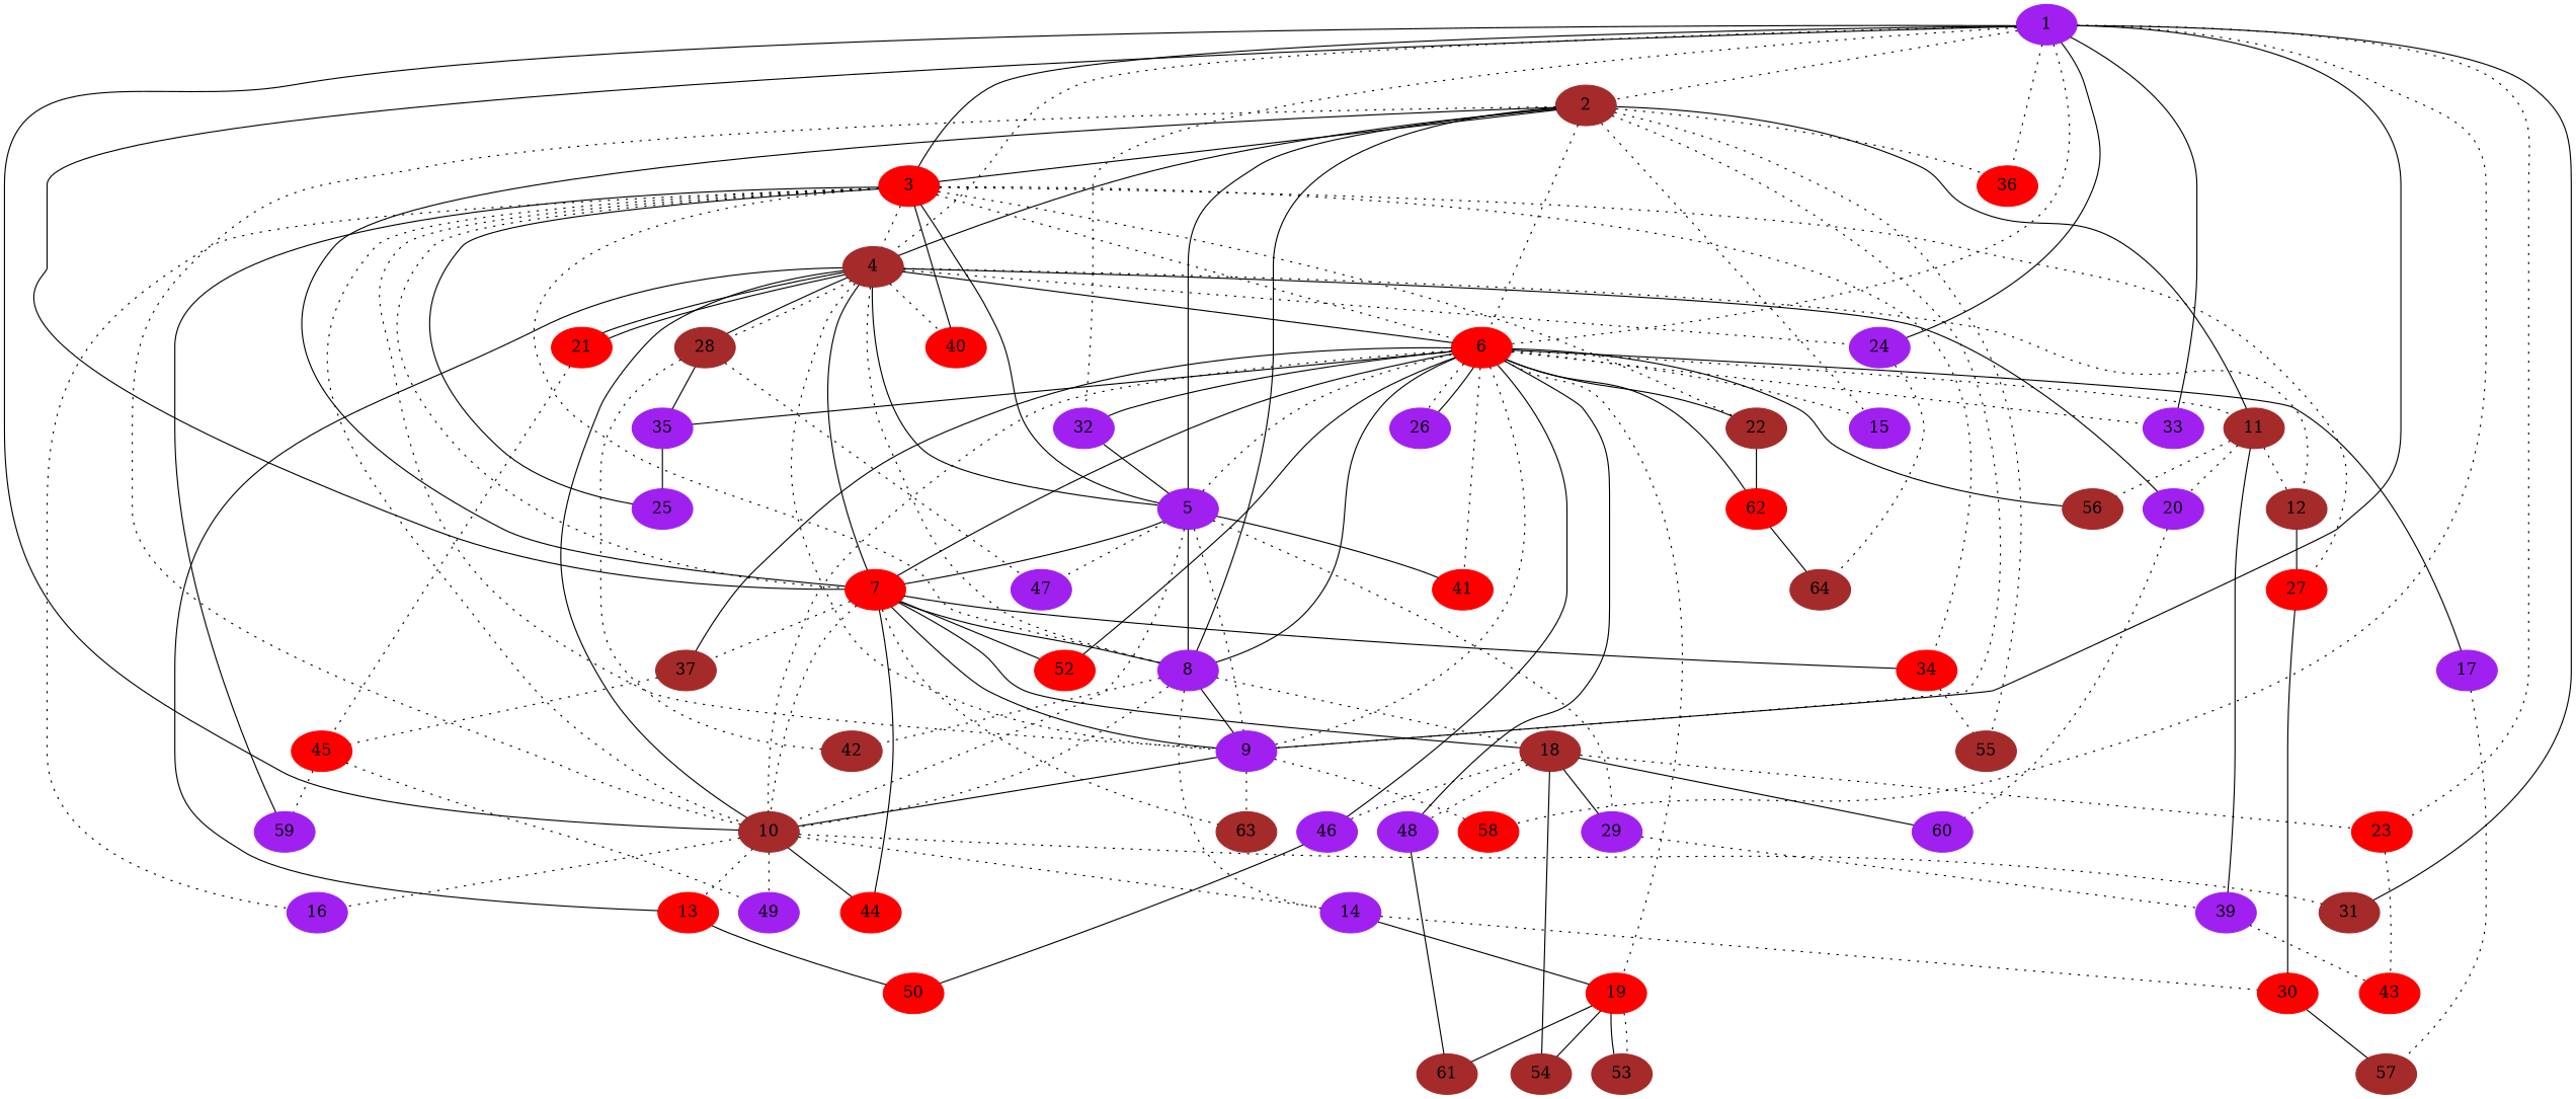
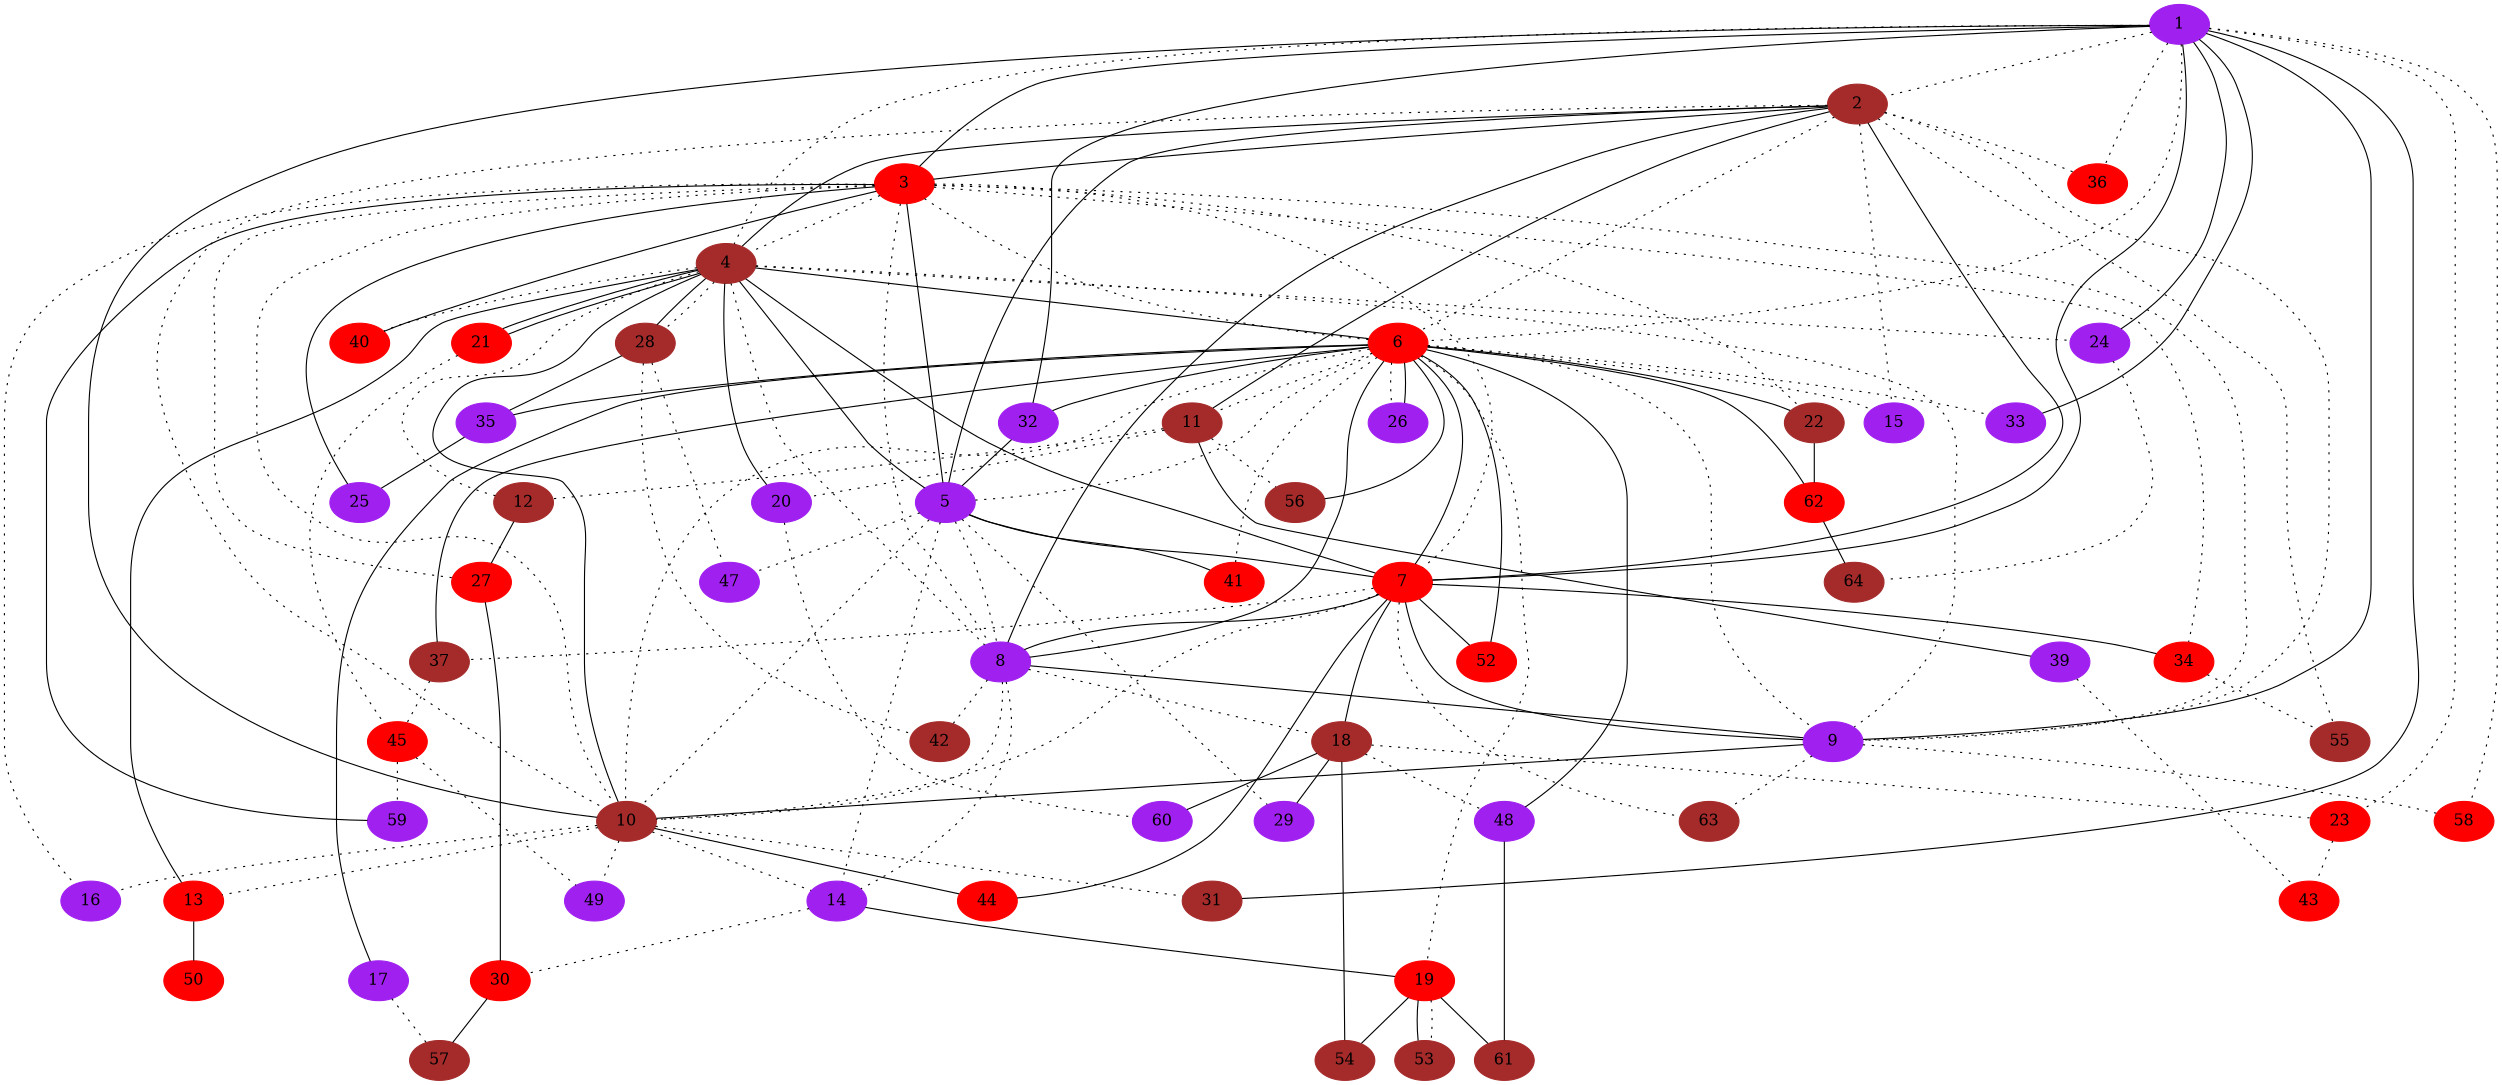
  graph {
    node [color=purple style=filled]
    edge [style=dotted]
    2 [color=brown]
    1
    3 [color=red]
    4 [color=brown]
    6 [color=red]
    7 [color=red]
    9
    10 [color=brown]
    23 [color=red]
    24
    31 [color=brown]
    32
    33
    36 [color=red]
    58 [color=red]
    5
    8
    11 [color=brown]
    15
    55 [color=brown]
    16
    22 [color=brown]
    25
    27 [color=red]
    34 [color=red]
    40 [color=red]
    59
    12 [color=brown]
    13 [color=red]
    20
    21 [color=red]
    28 [color=brown]
    29
    41 [color=red]
    47
    17
    19 [color=red]
    26
    35
    37 [color=brown]
-   46
    48
    52 [color=red]
    56 [color=brown]
    62 [color=red]
    18 [color=brown]
    44 [color=red]
    63 [color=brown]
    14
    42 [color=brown]
    49
    43 [color=red]
    64 [color=brown]
    39
    30 [color=red]
    50 [color=red]
    60
    45 [color=red]
    57 [color=brown]
    54 [color=brown]
    53 [color=brown]
    61 [color=brown]
    2 -- 3 [style=solid]
    2 -- 4 [style=solid]
    2 -- 6
    2 -- 7 [style=solid]
    2 -- 9
    2 -- 10
    2 -- 36
    2 -- 5 [style=solid]
    2 -- 8 [style=solid]
    2 -- 11 [style=solid]
    2 -- 15
    2 -- 55
    1 -- 2
    1 -- 3 [style=solid]
    1 -- 4
    1 -- 6
    1 -- 7 [style=solid]
    1 -- 9 [style=solid]
    1 -- 10 [style=solid]
    1 -- 23
    1 -- 24 [style=solid]
    1 -- 31 [style=solid]
-   1 -- 32
+   1 -- 32 [style=solid]
    1 -- 33 [style=solid]
    1 -- 36
    1 -- 58
    3 -- 4
    3 -- 6
    3 -- 7
    3 -- 9
    3 -- 10
    3 -- 5 [style=solid]
    3 -- 8
    3 -- 16
    3 -- 22
    3 -- 25 [style=solid]
    3 -- 27
    3 -- 34
    3 -- 40 [style=solid]
    3 -- 59 [style=solid]
    4 -- 6 [style=solid]
    4 -- 7 [style=solid]
    4 -- 9
    4 -- 10 [style=solid]
    4 -- 24
    4 -- 5 [style=solid]
    4 -- 8
    4 -- 40
    4 -- 12
    4 -- 13 [style=solid]
    4 -- 20 [style=solid]
    4 -- 21 [style=solid]
    4 -- 21 [style=solid]
    4 -- 28 [style=solid]
    4 -- 28
    6 -- 7 [style=solid]
    6 -- 9
    6 -- 10
    6 -- 32 [style=solid]
    6 -- 33
    6 -- 8 [style=solid]
    6 -- 11
    6 -- 15
    6 -- 22 [style=solid]
    6 -- 41
    6 -- 17 [style=solid]
    6 -- 19
    6 -- 26
    6 -- 26 [style=solid]
    6 -- 35 [style=solid]
    6 -- 37 [style=solid]
-   6 -- 46 [style=solid]
    6 -- 48 [style=solid]
    6 -- 52 [style=solid]
    6 -- 56 [style=solid]
    6 -- 62 [style=solid]
    7 -- 9 [style=solid]
    7 -- 10
    7 -- 8 [style=solid]
    7 -- 34 [style=solid]
    7 -- 37
    7 -- 52 [style=solid]
    7 -- 18 [style=solid]
    7 -- 44 [style=solid]
    7 -- 63
    9 -- 10 [style=solid]
    9 -- 58
    9 -- 63
    10 -- 31
    10 -- 16
    10 -- 13
    10 -- 44 [style=solid]
    10 -- 14
    10 -- 49
    23 -- 43
    24 -- 64
    32 -- 5 [style=solid]
    5 -- 6
    5 -- 7 [style=solid]
-   5 -- 9
+   5 -- 14
    5 -- 10
-   5 -- 8 [style=solid]
+   5 -- 8
    5 -- 29
    5 -- 41 [style=solid]
    5 -- 47
    8 -- 9 [style=solid]
    8 -- 10
    8 -- 18
    8 -- 14
    8 -- 42
    11 -- 12
    11 -- 20
    11 -- 56
    11 -- 39 [style=solid]
    22 -- 62 [style=solid]
    27 -- 30 [style=solid]
    34 -- 55
    12 -- 27 [style=solid]
    13 -- 50 [style=solid]
    20 -- 60
    21 -- 45
    28 -- 47
    28 -- 35 [style=solid]
    28 -- 42
-   29 -- 39
    17 -- 57
    19 -- 54 [style=solid]
    19 -- 53 [style=solid]
    19 -- 53
    19 -- 61 [style=solid]
    35 -- 25 [style=solid]
    37 -- 45
-   46 -- 50 [style=solid]
    48 -- 61 [style=solid]
    62 -- 64 [style=solid]
    18 -- 23
    18 -- 29 [style=solid]
-   18 -- 46
    18 -- 48
    18 -- 60 [style=solid]
    18 -- 54 [style=solid]
    14 -- 19 [style=solid]
    14 -- 30
    39 -- 43
    30 -- 57 [style=solid]
    45 -- 59
    45 -- 49
  }
